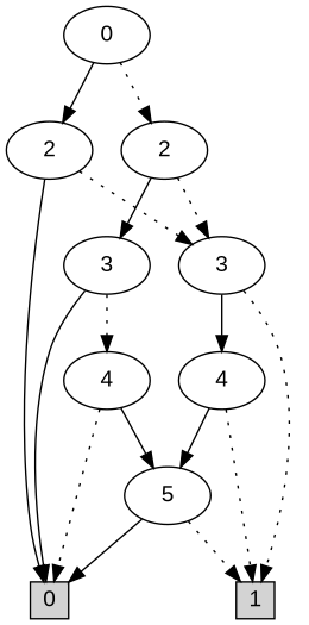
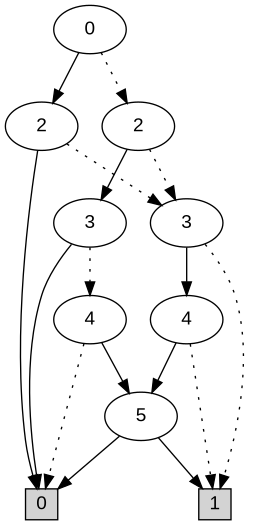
  digraph {
    fontname="Liberation Sans"
    node [fontname="Liberation Sans"]
    edge [style=dotted fontname="Liberation Sans"]
    n1 [height=0.3 label=0 shape=box style=filled width=0.3]
    n2 [height=0.3 label=1 shape=box style=filled width=0.3]
    n3 [label=0]
    n4 [label=2]
    n5 [label=2]
    n6 [label=3]
    n7 [label=3]
    n8 [label=4]
    n9 [label=4]
    n10 [label=5]
    n3 -> n4
    n3 -> n5 [style=filled]
    n4 -> n6
    n4 -> n7 [style=filled]
    n5 -> n1 [style=filled]
    n5 -> n6
    n6 -> n2
    n6 -> n8 [style=filled]
    n7 -> n1 [style=filled]
    n7 -> n9
    n8 -> n2
    n8 -> n10 [style=filled]
    n9 -> n1
    n9 -> n10 [style=filled]
    n10 -> n1 [style=filled]
-   n10 -> n2
+   n10 -> n2 [style=filled]
  }
